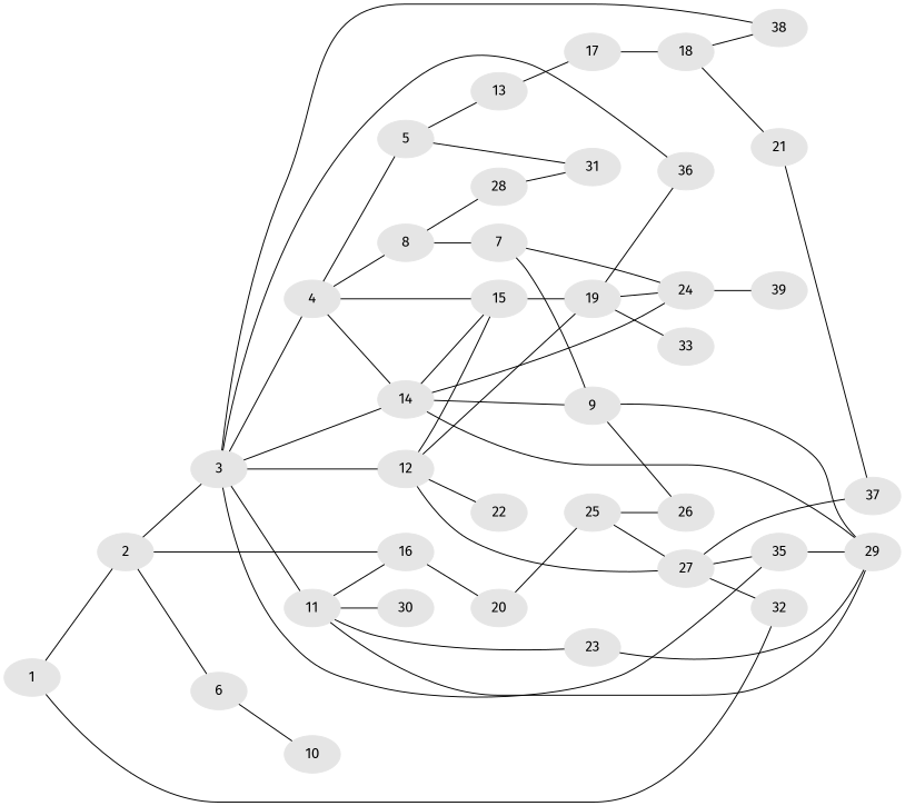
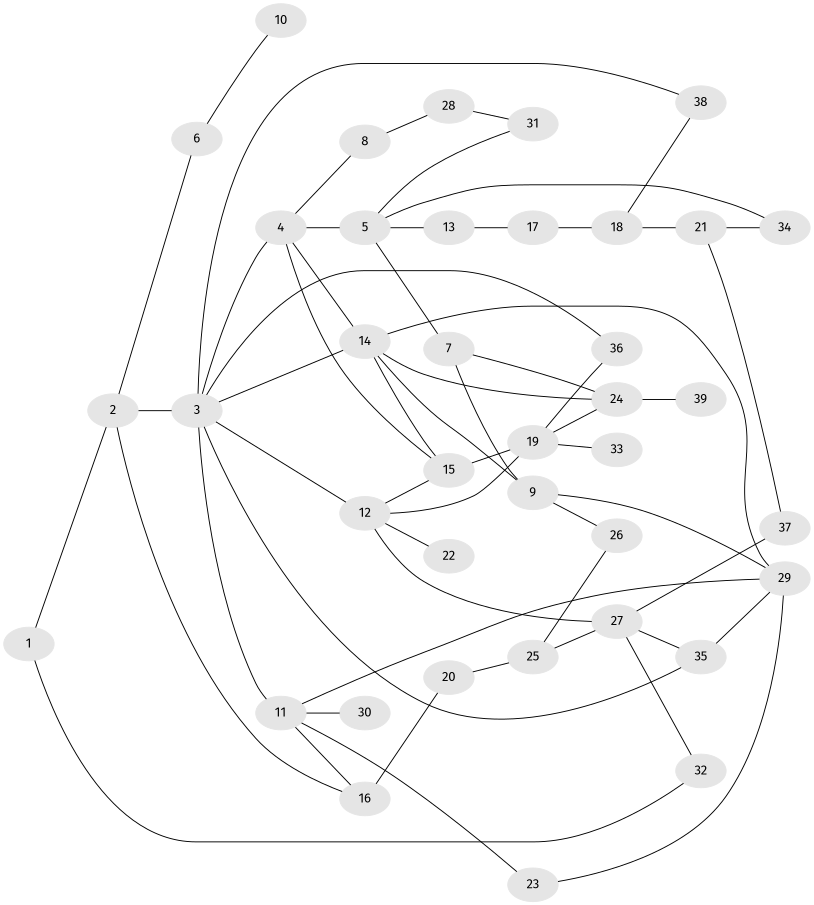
  graph {
    fontname="Fira Sans"
    rankdir=LR
    node [color=gray90 fontname="Fira Sans" style=filled]
    edge [fontname="Fira Sans" weight=1.0]
    1
    2
    32
    3
    6
    16
    4
    11
    12
    14
    35
    36
    38
    10
    20
    5
    8
    15
    29
    23
    30
    19
    22
    27
    9
    24
    7
    13
    31
+   34
    28
    17
    26
    39
    33
    37
    18
    25
    21
    1 -- 2
    1 -- 32
    2 -- 3 [weight=2.0]
    2 -- 6
    2 -- 16
    3 -- 4
    3 -- 11
    3 -- 12
    3 -- 14
    3 -- 35
    3 -- 36
    3 -- 38
    6 -- 10
    16 -- 20 [weight=2.0]
    4 -- 14
    4 -- 5
    4 -- 8
    4 -- 15
    11 -- 16
    11 -- 29
    11 -- 23
    11 -- 30
    12 -- 15
    12 -- 19
    12 -- 22
    12 -- 27
    14 -- 15
    14 -- 29 [weight=3.0]
    14 -- 9
    14 -- 24
    35 -- 29
    20 -- 25
-   8 -- 7 [weight=2.0]
+   5 -- 7 [weight=2.0]
    5 -- 13
    5 -- 31 [weight=2.0]
+   5 -- 34
    8 -- 28
    15 -- 19
    23 -- 29
    19 -- 36
    19 -- 24
    19 -- 33
    27 -- 32
    27 -- 35
    27 -- 37 [weight=3.0]
    9 -- 29
    9 -- 26
    24 -- 39
    7 -- 9
    7 -- 24
    13 -- 17 [weight=2.0]
    28 -- 31 [weight=2.0]
    17 -- 18
    18 -- 38
    18 -- 21
    25 -- 27
    25 -- 26
+   21 -- 34 [weight=3.0]
    21 -- 37
  }
